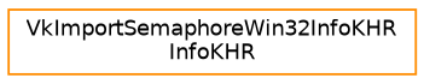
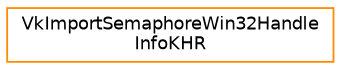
  digraph {
    rankdir=LR
-   n1 [color=darkorange fillcolor=white fontname=Helvetica fontsize=10 height=0.2 label="VkImportSemaphoreWin32InfoKHR\lInfoKHR" shape=record style=filled width=0.4]
+   n1 [color=darkorange fillcolor=white fontname=Helvetica fontsize=10 height=0.2 label="VkImportSemaphoreWin32Handle\lInfoKHR" shape=record style=filled width=0.4]
  }
